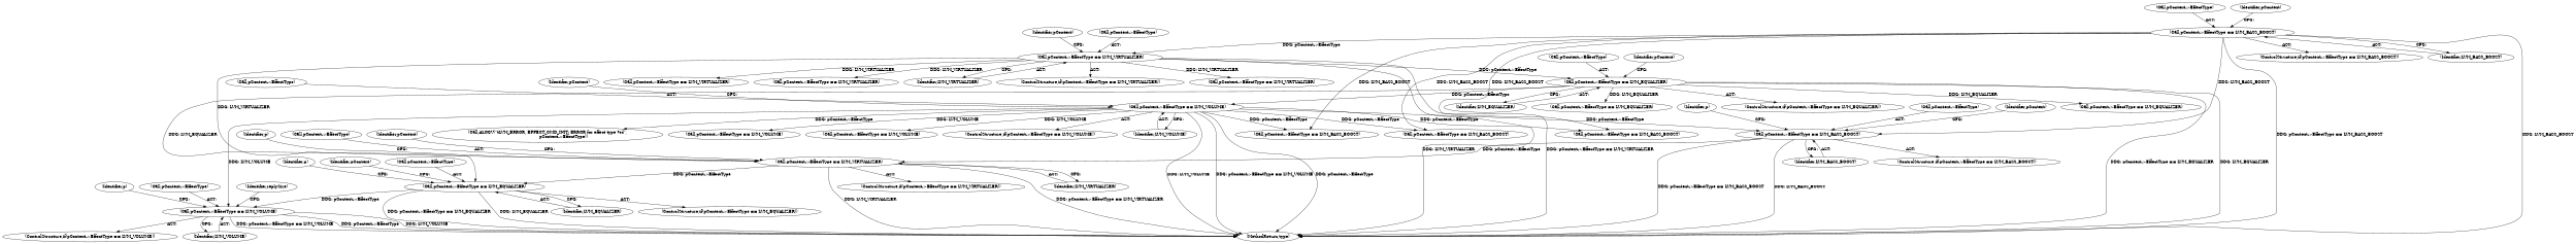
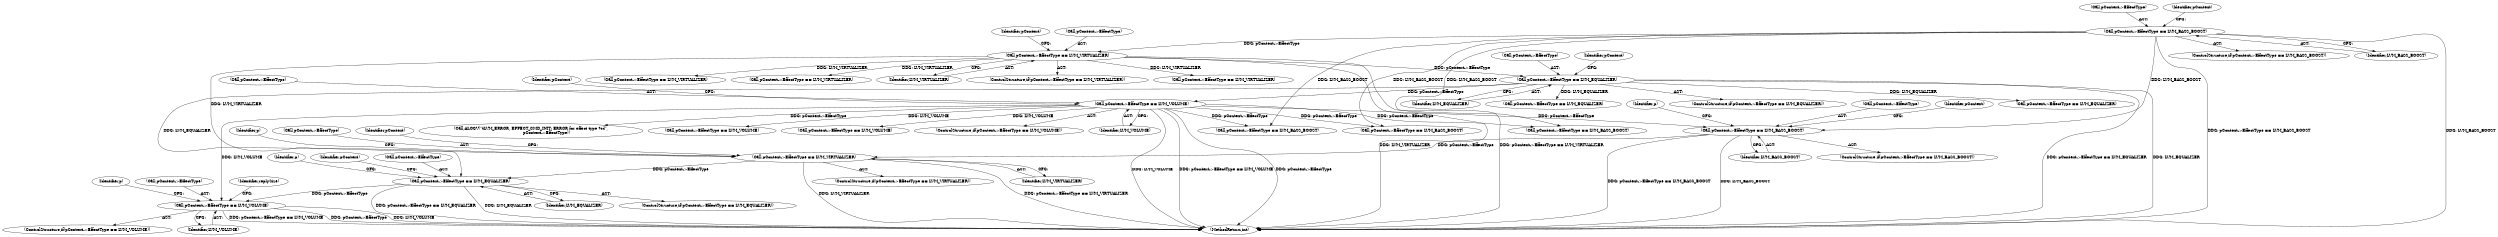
  digraph {
    n1 [label="(Call,pContext->EffectType == LVM_VOLUME)"]
    n2 [label="(ControlStructure,if(pContext->EffectType == LVM_VOLUME))"]
    n3 [label="(Identifier,LVM_VOLUME)"]
-   n4 [label="(MethodReturn,type)"]
+   n4 [label="(MethodReturn,int)"]
    n5 [label="(Call,pContext->EffectType == LVM_EQUALIZER)"]
    n6 [label="(ControlStructure,if(pContext->EffectType == LVM_EQUALIZER))"]
    n7 [label="(Identifier,LVM_EQUALIZER)"]
    n8 [label="(Call,pContext->EffectType == LVM_VIRTUALIZER)"]
    n9 [label="(Identifier,LVM_VIRTUALIZER)"]
    n10 [label="(ControlStructure,if(pContext->EffectType == LVM_VIRTUALIZER))"]
    n11 [label="(Call,pContext->EffectType == LVM_BASS_BOOST)"]
    n12 [label="(Identifier,LVM_BASS_BOOST)"]
    n13 [label="(ControlStructure,if(pContext->EffectType == LVM_BASS_BOOST))"]
    n14 [label="(Call,pContext->EffectType == LVM_VOLUME)"]
    n15 [label="(Call,pContext->EffectType == LVM_BASS_BOOST)"]
    n16 [label="(Call,ALOGV(\"\tLVM_ERROR, EFFECT_CMD_INIT: ERROR for effect type %d\",\n                         pContext->EffectType))"]
    n17 [label="(Call,pContext->EffectType == LVM_VOLUME)"]
    n18 [label="(Call,pContext->EffectType == LVM_VOLUME)"]
    n19 [label="(Call,pContext->EffectType == LVM_BASS_BOOST)"]
    n20 [label="(Call,pContext->EffectType == LVM_BASS_BOOST)"]
    n21 [label="(ControlStructure,if(pContext->EffectType == LVM_VOLUME))"]
    n22 [label="(Identifier,LVM_VOLUME)"]
    n23 [label="(Call,pContext->EffectType == LVM_EQUALIZER)"]
    n24 [label="(Identifier,LVM_EQUALIZER)"]
    n25 [label="(Call,pContext->EffectType == LVM_EQUALIZER)"]
    n26 [label="(ControlStructure,if(pContext->EffectType == LVM_EQUALIZER))"]
    n27 [label="(Call,pContext->EffectType == LVM_EQUALIZER)"]
    n28 [label="(Call,pContext->EffectType == LVM_VIRTUALIZER)"]
    n29 [label="(Call,pContext->EffectType == LVM_VIRTUALIZER)"]
    n30 [label="(Call,pContext->EffectType == LVM_VIRTUALIZER)"]
    n31 [label="(Identifier,LVM_VIRTUALIZER)"]
    n32 [label="(ControlStructure,if(pContext->EffectType == LVM_VIRTUALIZER))"]
    n33 [label="(Call,pContext->EffectType == LVM_VIRTUALIZER)"]
    n34 [label="(Call,pContext->EffectType == LVM_BASS_BOOST)"]
    n35 [label="(ControlStructure,if(pContext->EffectType == LVM_BASS_BOOST))"]
    n36 [label="(Identifier,LVM_BASS_BOOST)"]
    n37 [label="(Call,pContext->EffectType)"]
    n38 [label="(Identifier,replySize)"]
    n39 [label="(Call,pContext->EffectType)"]
    n40 [label="(Identifier,p)"]
    n41 [label="(Identifier,p)"]
    n42 [label="(Identifier,pContext)"]
    n43 [label="(Call,pContext->EffectType)"]
    n44 [label="(Identifier,p)"]
    n45 [label="(Call,pContext->EffectType)"]
    n46 [label="(Identifier,pContext)"]
    n47 [label="(Identifier,pContext)"]
    n48 [label="(Identifier,pContext)"]
    n49 [label="(Call,pContext->EffectType)"]
    n50 [label="(Call,pContext->EffectType)"]
    n51 [label="(Call,pContext->EffectType)"]
    n52 [label="(Call,pContext->EffectType)"]
    n53 [label="(Identifier,pContext)"]
    n54 [label="(Identifier,pContext)"]
    n55 [label="(Identifier,p)"]
    n56 [label="(Identifier,pContext)"]
    n1 -> n2 [label="AST: "]
    n1 -> n3 [label="CFG: "]
    n1 -> n4 [label="DDG: pContext->EffectType"]
    n1 -> n4 [label="DDG: LVM_VOLUME"]
    n1 -> n4 [label="DDG: pContext->EffectType == LVM_VOLUME"]
    n3 -> n1 [label="AST: "]
    n5 -> n1 [label="DDG: pContext->EffectType"]
    n5 -> n4 [label="DDG: pContext->EffectType == LVM_EQUALIZER"]
    n5 -> n4 [label="DDG: LVM_EQUALIZER"]
    n5 -> n6 [label="AST: "]
    n5 -> n7 [label="CFG: "]
    n7 -> n5 [label="AST: "]
    n8 -> n4 [label="DDG: LVM_VIRTUALIZER"]
    n8 -> n4 [label="DDG: pContext->EffectType == LVM_VIRTUALIZER"]
    n8 -> n5 [label="DDG: pContext->EffectType"]
    n8 -> n9 [label="CFG: "]
    n8 -> n10 [label="AST: "]
    n9 -> n8 [label="AST: "]
    n11 -> n4 [label="DDG: pContext->EffectType == LVM_BASS_BOOST"]
    n11 -> n4 [label="DDG: LVM_BASS_BOOST"]
    n11 -> n8 [label="DDG: pContext->EffectType"]
    n11 -> n12 [label="CFG: "]
    n11 -> n13 [label="AST: "]
    n12 -> n11 [label="AST: "]
    n14 -> n1 [label="DDG: LVM_VOLUME"]
    n14 -> n4 [label="DDG: LVM_VOLUME"]
    n14 -> n4 [label="DDG: pContext->EffectType == LVM_VOLUME"]
    n14 -> n4 [label="DDG: pContext->EffectType"]
    n14 -> n11 [label="DDG: pContext->EffectType"]
    n14 -> n15 [label="DDG: pContext->EffectType"]
    n14 -> n16 [label="DDG: pContext->EffectType"]
    n14 -> n17 [label="DDG: LVM_VOLUME"]
    n14 -> n18 [label="DDG: LVM_VOLUME"]
    n14 -> n19 [label="DDG: pContext->EffectType"]
    n14 -> n20 [label="DDG: pContext->EffectType"]
    n14 -> n21 [label="AST: "]
    n14 -> n22 [label="CFG: "]
    n22 -> n14 [label="AST: "]
    n23 -> n4 [label="DDG: pContext->EffectType == LVM_EQUALIZER"]
    n23 -> n4 [label="DDG: LVM_EQUALIZER"]
    n23 -> n5 [label="DDG: LVM_EQUALIZER"]
    n23 -> n14 [label="DDG: pContext->EffectType"]
    n23 -> n24 [label="CFG: "]
    n23 -> n25 [label="DDG: LVM_EQUALIZER"]
    n23 -> n26 [label="AST: "]
    n23 -> n27 [label="DDG: LVM_EQUALIZER"]
    n24 -> n23 [label="AST: "]
    n28 -> n4 [label="DDG: pContext->EffectType == LVM_VIRTUALIZER"]
    n28 -> n4 [label="DDG: LVM_VIRTUALIZER"]
    n28 -> n8 [label="DDG: LVM_VIRTUALIZER"]
    n28 -> n23 [label="DDG: pContext->EffectType"]
    n28 -> n29 [label="DDG: LVM_VIRTUALIZER"]
    n28 -> n30 [label="DDG: LVM_VIRTUALIZER"]
    n28 -> n31 [label="CFG: "]
    n28 -> n32 [label="AST: "]
    n28 -> n33 [label="DDG: LVM_VIRTUALIZER"]
    n31 -> n28 [label="AST: "]
    n34 -> n4 [label="DDG: pContext->EffectType == LVM_BASS_BOOST"]
    n34 -> n4 [label="DDG: LVM_BASS_BOOST"]
    n34 -> n11 [label="DDG: LVM_BASS_BOOST"]
    n34 -> n15 [label="DDG: LVM_BASS_BOOST"]
    n34 -> n19 [label="DDG: LVM_BASS_BOOST"]
    n34 -> n20 [label="DDG: LVM_BASS_BOOST"]
    n34 -> n28 [label="DDG: pContext->EffectType"]
    n34 -> n35 [label="AST: "]
    n34 -> n36 [label="CFG: "]
    n36 -> n34 [label="AST: "]
    n37 -> n34 [label="AST: "]
    n38 -> n1 [label="CFG: "]
    n39 -> n8 [label="AST: "]
    n40 -> n1 [label="CFG: "]
    n41 -> n5 [label="CFG: "]
    n42 -> n28 [label="CFG: "]
    n43 -> n23 [label="AST: "]
    n44 -> n11 [label="CFG: "]
    n45 -> n14 [label="AST: "]
    n46 -> n23 [label="CFG: "]
    n47 -> n5 [label="CFG: "]
    n48 -> n8 [label="CFG: "]
    n49 -> n28 [label="AST: "]
    n50 -> n1 [label="AST: "]
    n51 -> n5 [label="AST: "]
    n52 -> n11 [label="AST: "]
    n53 -> n14 [label="CFG: "]
    n54 -> n34 [label="CFG: "]
    n55 -> n8 [label="CFG: "]
    n56 -> n11 [label="CFG: "]
  }
